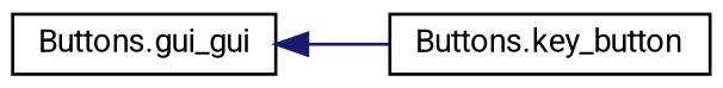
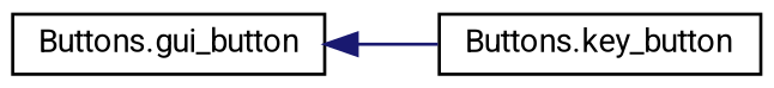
  digraph {
    rankdir=LR
    fontname=Roboto
    node [color=black fillcolor=white fontname=Roboto fontsize=10 shape=record style=filled]
-   n1 [height=0.2 label="Buttons.gui_gui" width=0.4]
+   n1 [height=0.2 label="Buttons.gui_button" width=0.4]
    n2 [height=0.2 label="Buttons.key_button" width=0.4]
    n1 -> n2 [color=midnightblue dir=back fontname=Roboto fontsize=10 labelfontname=Helvetica labelfontsize=10 style=solid]
  }
